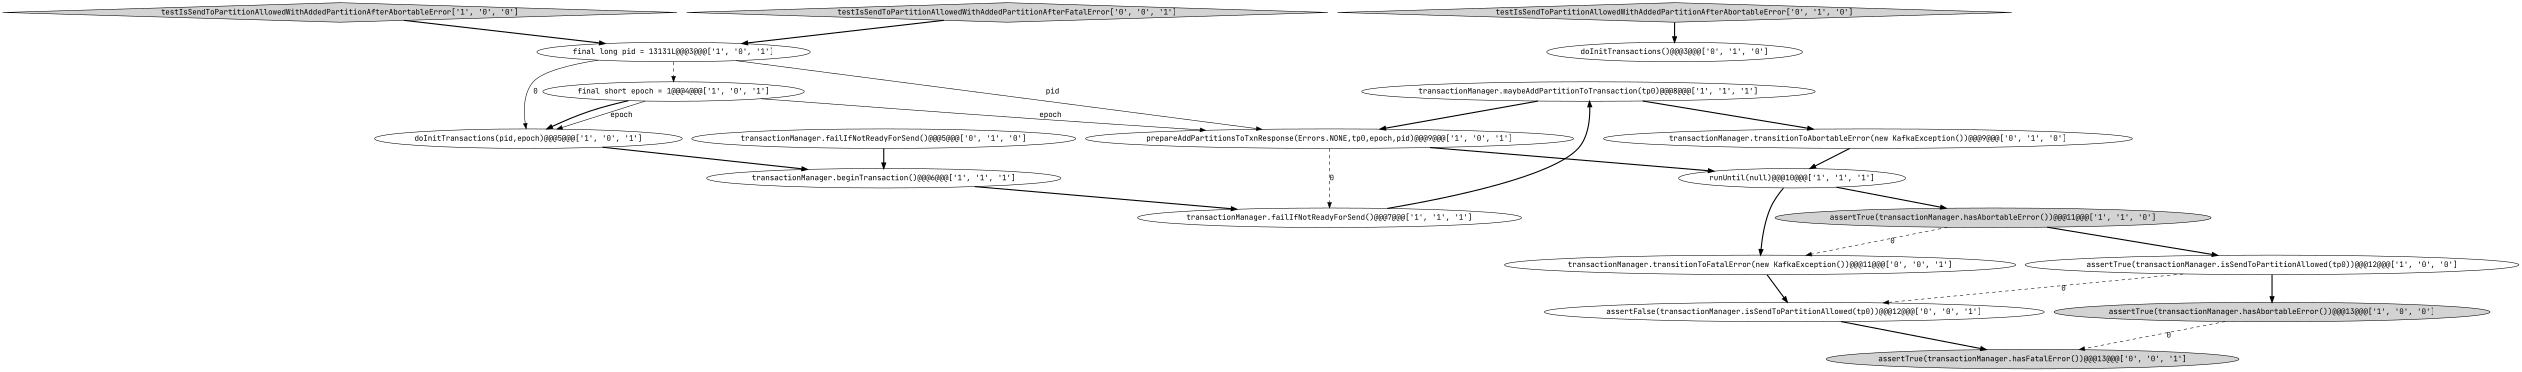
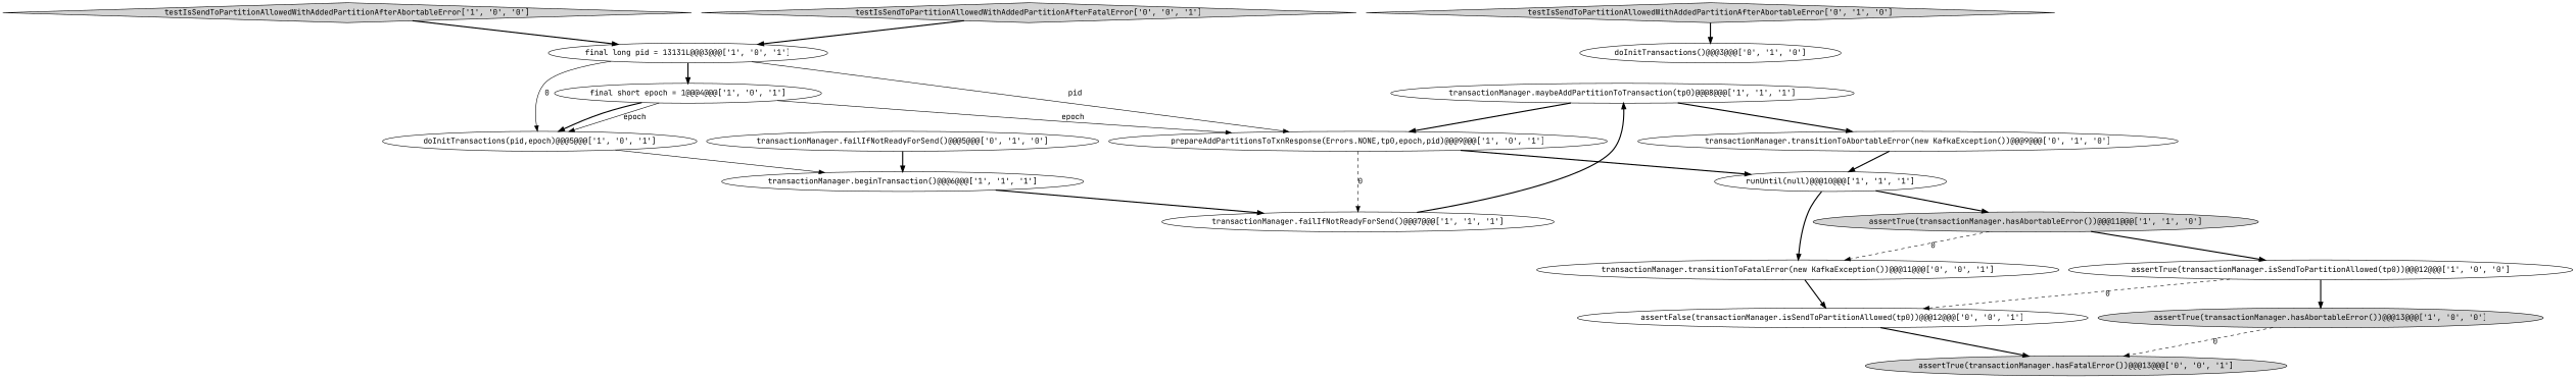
  digraph {
    fontname="JetBrains Mono"
    node [fillcolor=white fontname="JetBrains Mono" shape=ellipse style=filled]
    edge [fontname="JetBrains Mono" style=bold]
    n1 [label="runUntil(null)@@@10@@@['1', '1', '1']"]
    n2 [fillcolor=lightgray label="assertTrue(transactionManager.hasAbortableError())@@@11@@@['1', '1', '0']"]
    n3 [label="transactionManager.transitionToFatalError(new KafkaException())@@@11@@@['0', '0', '1']"]
    n4 [label="assertTrue(transactionManager.isSendToPartitionAllowed(tp0))@@@12@@@['1', '0', '0']"]
    n5 [label="assertFalse(transactionManager.isSendToPartitionAllowed(tp0))@@@12@@@['0', '0', '1']"]
    n6 [label="transactionManager.maybeAddPartitionToTransaction(tp0)@@@8@@@['1', '1', '1']"]
    n7 [label="transactionManager.transitionToAbortableError(new KafkaException())@@@9@@@['0', '1', '0']"]
    n8 [label="prepareAddPartitionsToTxnResponse(Errors.NONE,tp0,epoch,pid)@@@9@@@['1', '0', '1']"]
    n9 [label="transactionManager.failIfNotReadyForSend()@@@7@@@['1', '1', '1']"]
    n10 [fillcolor=lightgray label="testIsSendToPartitionAllowedWithAddedPartitionAfterAbortableError['1', '0', '0']" shape=diamond]
    n11 [label="final long pid = 13131L@@@3@@@['1', '0', '1']"]
    n12 [label="doInitTransactions(pid,epoch)@@@5@@@['1', '0', '1']"]
    n13 [label="final short epoch = 1@@@4@@@['1', '0', '1']"]
    n14 [label="transactionManager.beginTransaction()@@@6@@@['1', '1', '1']"]
    n15 [label="doInitTransactions()@@@3@@@['0', '1', '0']"]
    n16 [fillcolor=lightgray label="assertTrue(transactionManager.hasAbortableError())@@@13@@@['1', '0', '0']"]
    n17 [fillcolor=lightgray label="assertTrue(transactionManager.hasFatalError())@@@13@@@['0', '0', '1']"]
    n18 [fillcolor=lightgray label="testIsSendToPartitionAllowedWithAddedPartitionAfterAbortableError['0', '1', '0']" shape=diamond]
    n19 [label="transactionManager.failIfNotReadyForSend()@@@5@@@['0', '1', '0']"]
    n20 [fillcolor=lightgray label="testIsSendToPartitionAllowedWithAddedPartitionAfterFatalError['0', '0', '1']" shape=diamond]
    n1 -> n2
    n1 -> n3
    n2 -> n3 [label=0 style=dashed]
    n2 -> n4
    n3 -> n5
    n4 -> n5 [label=0 style=dashed]
    n4 -> n16
    n5 -> n17
    n6 -> n7
    n6 -> n8
    n7 -> n1
    n8 -> n1
    n8 -> n9 [label=0 style=dashed]
    n9 -> n6
    n10 -> n11
    n11 -> n8 [label=pid style=solid]
    n11 -> n12 [label=0 style=solid]
-   n11 -> n13 [style=dashed]
-   n12 -> n14
+   n11 -> n13
+   n12 -> n14 [style=solid]
    n13 -> n8 [label=epoch style=solid]
    n13 -> n12 [label=epoch style=solid]
    n13 -> n12
    n14 -> n9
    n16 -> n17 [label=0 style=dashed]
    n18 -> n15
    n19 -> n14
    n20 -> n11
  }
